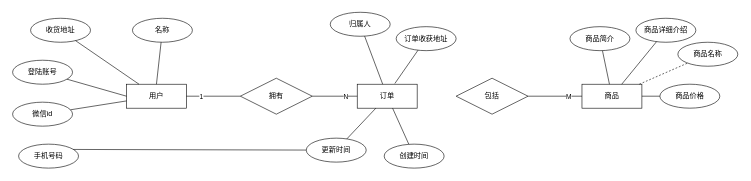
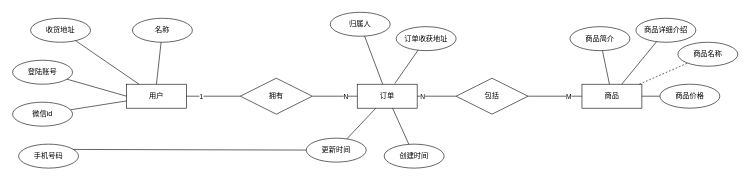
  <mxCell id="0" />
  <mxCell id="1" parent="0" />
  <mxCell id="2" value="用户" style="whiteSpace=wrap;html=1;align=center;" vertex="1" parent="1"><mxGeometry x="210" y="140" width="100" height="40" as="geometry" /></mxCell>
  <mxCell id="3" value="订单" style="whiteSpace=wrap;html=1;align=center;" vertex="1" parent="1"><mxGeometry x="595" y="140" width="100" height="40" as="geometry" /></mxCell>
  <mxCell id="4" value="商品" style="whiteSpace=wrap;html=1;align=center;" vertex="1" parent="1"><mxGeometry x="970" y="140" width="100" height="40" as="geometry" /></mxCell>
  <mxCell id="5" value="拥有" style="shape=rhombus;perimeter=rhombusPerimeter;whiteSpace=wrap;html=1;align=center;" vertex="1" parent="1"><mxGeometry x="400" y="130" width="120" height="60" as="geometry" /></mxCell>
  <mxCell id="6" value="" style="endArrow=none;html=1;rounded=0;entryX=0;entryY=0.5;entryDx=0;entryDy=0;exitX=1;exitY=0.5;exitDx=0;exitDy=0;" edge="1" parent="1" source="2" target="5"><mxGeometry relative="1" as="geometry"><mxPoint x="320" y="160" as="sourcePoint" /><mxPoint x="480" y="160" as="targetPoint" /></mxGeometry></mxCell>
  <mxCell id="7" value="1" style="edgeLabel;html=1;align=center;verticalAlign=middle;resizable=0;points=[];" vertex="1" connectable="0" parent="6"><mxGeometry x="-0.46" relative="1" as="geometry"><mxPoint as="offset" /></mxGeometry></mxCell>
+ <mxCell id="8" value="" style="endArrow=none;html=1;rounded=0;entryX=0;entryY=0.5;entryDx=0;entryDy=0;" edge="1" parent="1" source="3" target="12"><mxGeometry relative="1" as="geometry"><mxPoint x="640" y="130" as="sourcePoint" /><mxPoint x="800" y="130" as="targetPoint" /></mxGeometry></mxCell>
+ <mxCell id="9" value="N" style="edgeLabel;html=1;align=center;verticalAlign=middle;resizable=0;points=[];" vertex="1" connectable="0" parent="8"><mxGeometry x="-0.758" relative="1" as="geometry"><mxPoint as="offset" /></mxGeometry></mxCell>
  <mxCell id="10" value="" style="endArrow=none;html=1;rounded=0;entryX=0;entryY=0.5;entryDx=0;entryDy=0;" edge="1" parent="1" source="5" target="3"><mxGeometry relative="1" as="geometry"><mxPoint x="490" y="90" as="sourcePoint" /><mxPoint x="650" y="90" as="targetPoint" /></mxGeometry></mxCell>
  <mxCell id="11" value="N" style="edgeLabel;html=1;align=center;verticalAlign=middle;resizable=0;points=[];" vertex="1" connectable="0" parent="10"><mxGeometry x="0.463" relative="1" as="geometry"><mxPoint as="offset" /></mxGeometry></mxCell>
  <mxCell id="12" value="包括" style="shape=rhombus;perimeter=rhombusPerimeter;whiteSpace=wrap;html=1;align=center;" vertex="1" parent="1"><mxGeometry x="760" y="130" width="120" height="60" as="geometry" /></mxCell>
  <mxCell id="13" value="" style="endArrow=none;html=1;rounded=0;" edge="1" parent="1" source="12" target="4"><mxGeometry relative="1" as="geometry"><mxPoint x="850" y="160" as="sourcePoint" /><mxPoint x="1010" y="160" as="targetPoint" /></mxGeometry></mxCell>
  <mxCell id="14" value="M" style="edgeLabel;html=1;align=center;verticalAlign=middle;resizable=0;points=[];" vertex="1" connectable="0" parent="13"><mxGeometry x="0.486" y="-1" relative="1" as="geometry"><mxPoint as="offset" /></mxGeometry></mxCell>
  <mxCell id="15" value="名称" style="ellipse;whiteSpace=wrap;html=1;align=center;" vertex="1" parent="1"><mxGeometry x="220" y="30" width="100" height="40" as="geometry" /></mxCell>
  <mxCell id="16" value="" style="endArrow=none;html=1;rounded=0;exitX=0.5;exitY=0;exitDx=0;exitDy=0;" edge="1" parent="1" source="2" target="15"><mxGeometry relative="1" as="geometry"><mxPoint x="310" y="70" as="sourcePoint" /><mxPoint x="470" y="70" as="targetPoint" /></mxGeometry></mxCell>
  <mxCell id="17" value="收货地址" style="ellipse;whiteSpace=wrap;html=1;align=center;" vertex="1" parent="1"><mxGeometry x="50" y="30" width="100" height="40" as="geometry" /></mxCell>
  <mxCell id="18" value="登陆账号" style="ellipse;whiteSpace=wrap;html=1;align=center;" vertex="1" parent="1"><mxGeometry x="20" y="100" width="100" height="40" as="geometry" /></mxCell>
  <mxCell id="19" value="微信id" style="ellipse;whiteSpace=wrap;html=1;align=center;" vertex="1" parent="1"><mxGeometry x="20" y="170" width="100" height="40" as="geometry" /></mxCell>
  <mxCell id="20" value="手机号码" style="ellipse;whiteSpace=wrap;html=1;align=center;" vertex="1" parent="1"><mxGeometry x="30" y="240" width="100" height="40" as="geometry" /></mxCell>
  <mxCell id="21" value="" style="endArrow=none;html=1;rounded=0;" edge="1" parent="1" source="17" target="2"><mxGeometry relative="1" as="geometry"><mxPoint x="110" y="60" as="sourcePoint" /><mxPoint x="270" y="60" as="targetPoint" /></mxGeometry></mxCell>
  <mxCell id="22" value="" style="endArrow=none;html=1;rounded=0;entryX=0;entryY=0.5;entryDx=0;entryDy=0;" edge="1" parent="1" source="18" target="2"><mxGeometry relative="1" as="geometry"><mxPoint x="135.134" y="77.289" as="sourcePoint" /><mxPoint x="240.909" y="150" as="targetPoint" /></mxGeometry></mxCell>
  <mxCell id="23" value="" style="endArrow=none;html=1;rounded=0;" edge="1" parent="1" source="19" target="2"><mxGeometry relative="1" as="geometry"><mxPoint x="120.687" y="141.625" as="sourcePoint" /><mxPoint x="220" y="170" as="targetPoint" /></mxGeometry></mxCell>
  <mxCell id="24" value="" style="endArrow=none;html=1;rounded=0;exitX=0.912;exitY=0.221;exitDx=0;exitDy=0;exitPerimeter=0;" edge="1" parent="1" source="20" target="28"><mxGeometry relative="1" as="geometry"><mxPoint x="130.687" y="151.625" as="sourcePoint" /><mxPoint x="230" y="180" as="targetPoint" /></mxGeometry></mxCell>
  <mxCell id="25" value="归属人" style="ellipse;whiteSpace=wrap;html=1;align=center;" vertex="1" parent="1"><mxGeometry x="550" y="20" width="100" height="40" as="geometry" /></mxCell>
  <mxCell id="26" value="订单收获地址" style="ellipse;whiteSpace=wrap;html=1;align=center;" vertex="1" parent="1"><mxGeometry x="660" y="44" width="100" height="40" as="geometry" /></mxCell>
  <mxCell id="27" value="创建时间" style="ellipse;whiteSpace=wrap;html=1;align=center;" vertex="1" parent="1"><mxGeometry x="640" y="240" width="100" height="40" as="geometry" /></mxCell>
  <mxCell id="28" value="更新时间" style="ellipse;whiteSpace=wrap;html=1;align=center;" vertex="1" parent="1"><mxGeometry x="510" y="230" width="100" height="40" as="geometry" /></mxCell>
  <mxCell id="29" value="" style="endArrow=none;html=1;rounded=0;" edge="1" parent="1" source="25" target="3"><mxGeometry relative="1" as="geometry"><mxPoint x="600" y="60" as="sourcePoint" /><mxPoint x="600" y="220" as="targetPoint" /></mxGeometry></mxCell>
  <mxCell id="30" value="" style="endArrow=none;html=1;rounded=0;entryX=0.628;entryY=-0.029;entryDx=0;entryDy=0;entryPerimeter=0;" edge="1" parent="1" source="26" target="3"><mxGeometry relative="1" as="geometry"><mxPoint x="710" y="70" as="sourcePoint" /><mxPoint x="900" y="20" as="targetPoint" /></mxGeometry></mxCell>
  <mxCell id="31" value="" style="endArrow=none;html=1;rounded=0;" edge="1" parent="1" source="3" target="27"><mxGeometry relative="1" as="geometry"><mxPoint x="660" y="160" as="sourcePoint" /><mxPoint x="810" y="170" as="targetPoint" /></mxGeometry></mxCell>
  <mxCell id="32" value="" style="endArrow=none;html=1;rounded=0;" edge="1" parent="1" source="28" target="3"><mxGeometry relative="1" as="geometry"><mxPoint x="500" y="220" as="sourcePoint" /><mxPoint x="660" y="220" as="targetPoint" /></mxGeometry></mxCell>
  <mxCell id="33" value="" style="endArrow=none;html=1;rounded=0;" edge="1" parent="1" source="4" target="34"><mxGeometry relative="1" as="geometry"><mxPoint x="1050" y="70" as="sourcePoint" /><mxPoint x="1210" y="70" as="targetPoint" /></mxGeometry></mxCell>
  <mxCell id="34" value="商品简介" style="ellipse;whiteSpace=wrap;html=1;align=center;" vertex="1" parent="1"><mxGeometry x="950" y="44" width="100" height="40" as="geometry" /></mxCell>
  <mxCell id="35" value="商品详细介绍" style="ellipse;whiteSpace=wrap;html=1;align=center;" vertex="1" parent="1"><mxGeometry x="1060" y="30" width="100" height="40" as="geometry" /></mxCell>
  <mxCell id="36" value="商品名称" style="ellipse;whiteSpace=wrap;html=1;align=center;" vertex="1" parent="1"><mxGeometry x="1130" y="70" width="100" height="40" as="geometry" /></mxCell>
  <mxCell id="37" value="商品价格" style="ellipse;whiteSpace=wrap;html=1;align=center;" vertex="1" parent="1"><mxGeometry x="1100" y="140" width="100" height="40" as="geometry" /></mxCell>
  <mxCell id="38" value="" style="endArrow=none;html=1;rounded=0;" edge="1" parent="1" source="4" target="35"><mxGeometry relative="1" as="geometry"><mxPoint x="1022.649" y="150" as="sourcePoint" /><mxPoint x="987.283" y="53.787" as="targetPoint" /></mxGeometry></mxCell>
  <mxCell id="39" value="" style="endArrow=none;html=1;rounded=0;dashed=1;" edge="1" parent="1" source="4" target="36"><mxGeometry relative="1" as="geometry"><mxPoint x="1041.762" y="150" as="sourcePoint" /><mxPoint x="1098.535" y="53.467" as="targetPoint" /></mxGeometry></mxCell>
  <mxCell id="40" value="" style="endArrow=none;html=1;rounded=0;" edge="1" parent="1" source="4" target="37"><mxGeometry relative="1" as="geometry"><mxPoint x="1051.762" y="160" as="sourcePoint" /><mxPoint x="1108.535" y="63.467" as="targetPoint" /></mxGeometry></mxCell>
